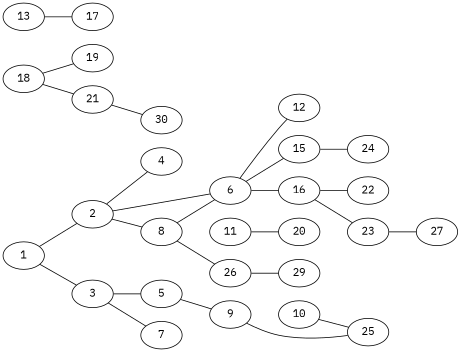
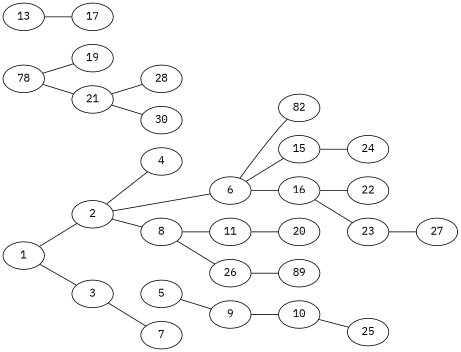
  graph {
    fontname="IBM Plex Mono"
    rankdir=LR
    node [fontname="IBM Plex Mono"]
    edge [fontname="IBM Plex Mono"]
    1
    2
    3
    4
    6
    8
    5
    7
-   12
+   12 [label=82]
    15
    16
    11
    26
-   18
+   18 [label=78]
    19
    21
    9
    13
    17
    24
    22
    23
    20
-   29
+   29 [label=89]
+   28
    30
    10
    25
    27
    1 -- 2
    1 -- 3
    2 -- 4
    2 -- 6
    2 -- 8
-   3 -- 5
    3 -- 7
    6 -- 12
    6 -- 15
    6 -- 16
-   8 -- 6
+   8 -- 11
    8 -- 26
    5 -- 9
    15 -- 24
    16 -- 22
    16 -- 23
    11 -- 20
    26 -- 29
    18 -- 19
    18 -- 21
+   21 -- 28
    21 -- 30
-   9 -- 25
+   9 -- 10
    13 -- 17
    23 -- 27
    10 -- 25
  }
